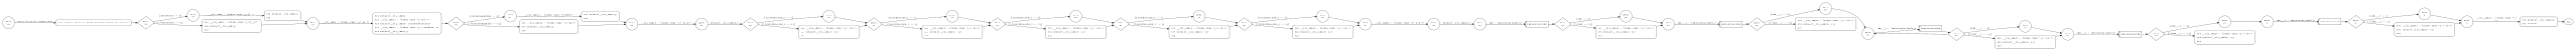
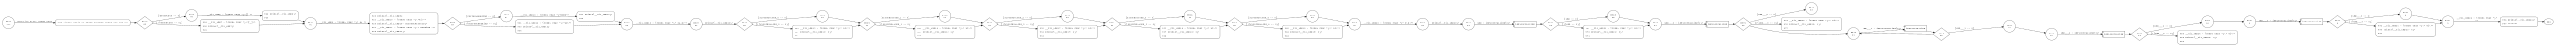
  digraph {
    fontname="Courier Prime"
    rankdir=LR
    node [fontname="Courier Prime" shape=circle]
    edge [fontname="Courier Prime"]
    n1 [label="N887\n111"]
    n2 [fillcolor=white label="Long linear chain of edges between nodes 888 and 915" penwidth=1 shape=Mrecord style="filled,bold"]
    n3 [label="N916\n82" shape=diamond]
    n4 [label="N919\n78"]
    n5 [fillcolor=white label=<<table border="0" cellborder="0" cellpadding="3" bgcolor="white"><tr><td align="right">918</td><td align="left">__cil_tmp7 = (const char *)\&quot;[_]\&quot;;</td></tr><tr><td align="right">920</td><td align="left">printf(__cil_tmp7);</td></tr><tr><td align="right">921</td><td align="left"></td></tr></table>> penwidth=1 shape=Mrecord style="filled,bold"]
    n6 [fillcolor=white label=<<table border="0" cellborder="0" cellpadding="3" bgcolor="white"><tr><td align="right">922</td><td align="left">printf(__cil_tmp8);</td></tr><tr><td align="right">923</td><td align="left"></td></tr></table>> penwidth=1 shape=Mrecord style="filled,bold"]
    n7 [label="N917\n75"]
    n8 [fillcolor=white label=<<table border="0" cellborder="0" cellpadding="3" bgcolor="white"><tr><td align="right">924</td><td align="left">printf(__cil_tmp9);</td></tr><tr><td align="right">925</td><td align="left">__cil_tmp10 = (const char *)\&quot;%i\&quot;;</td></tr><tr><td align="right">926</td><td align="left">printf(__cil_tmp10, currentFloorID);</td></tr><tr><td align="right">927</td><td align="left">__cil_tmp11 = (const char *)\&quot; heading \&quot;;</td></tr><tr><td align="right">928</td><td align="left">printf(__cil_tmp11);</td></tr></table>> penwidth=1 shape=Mrecord style="filled,bold"]
    n9 [label="N929\n69" shape=diamond]
    n10 [label="N932\n65"]
    n11 [fillcolor=white label=<<table border="0" cellborder="0" cellpadding="3" bgcolor="white"><tr><td align="right">931</td><td align="left">__cil_tmp12 = (const char *)\&quot;up\&quot;;</td></tr><tr><td align="right">933</td><td align="left">printf(__cil_tmp12);</td></tr><tr><td align="right">934</td><td align="left"></td></tr></table>> penwidth=1 shape=Mrecord style="filled,bold"]
    n12 [fillcolor=white label=<<table border="0" cellborder="0" cellpadding="3" bgcolor="white"><tr><td align="right">935</td><td align="left">printf(__cil_tmp13);</td></tr><tr><td align="right">936</td><td align="left"></td></tr></table>> penwidth=1 shape=Mrecord style="filled,bold"]
    n13 [label="N930\n62"]
    n14 [label="N937\n61"]
    n15 [label="N938\n60" shape=diamond]
    n16 [label="N941\n56"]
    n17 [fillcolor=white label=<<table border="0" cellborder="0" cellpadding="3" bgcolor="white"><tr><td align="right">940</td><td align="left">__cil_tmp15 = (const char *)\&quot; %i\&quot;;</td></tr><tr><td align="right">942</td><td align="left">printf(__cil_tmp15, 0);</td></tr><tr><td align="right">943</td><td align="left"></td></tr></table>> penwidth=1 shape=Mrecord style="filled,bold"]
    n18 [label="N939\n55" shape=diamond]
    n19 [label="N946\n51"]
    n20 [fillcolor=white label=<<table border="0" cellborder="0" cellpadding="3" bgcolor="white"><tr><td align="right">945</td><td align="left">__cil_tmp16 = (const char *)\&quot; %i\&quot;;</td></tr><tr><td align="right">967</td><td align="left">printf(__cil_tmp16, 1);</td></tr><tr><td align="right">948</td><td align="left"></td></tr></table>> penwidth=1 shape=Mrecord style="filled,bold"]
    n21 [label="N944\n52" shape=diamond]
    n22 [label="N951\n46"]
    n23 [fillcolor=white label=<<table border="0" cellborder="0" cellpadding="3" bgcolor="white"><tr><td align="right">950</td><td align="left">__cil_tmp17 = (const char *)\&quot; %i\&quot;;</td></tr><tr><td align="right">952</td><td align="left">printf(__cil_tmp17, 2);</td></tr><tr><td align="right">953</td><td align="left"></td></tr></table>> penwidth=1 shape=Mrecord style="filled,bold"]
    n24 [label="N949\n45" shape=diamond]
    n25 [label="N956\n41"]
    n26 [fillcolor=white label=<<table border="0" cellborder="0" cellpadding="3" bgcolor="white"><tr><td align="right">955</td><td align="left">__cil_tmp18 = (const char *)\&quot; %i\&quot;;</td></tr><tr><td align="right">957</td><td align="left">printf(__cil_tmp18, 3);</td></tr><tr><td align="right">958</td><td align="left"></td></tr></table>> penwidth=1 shape=Mrecord style="filled,bold"]
    n27 [label="N954\n40" shape=diamond]
    n28 [label="N961\n36"]
    n29 [fillcolor=white label=<<table border="0" cellborder="0" cellpadding="3" bgcolor="white"><tr><td align="right">960</td><td align="left">__cil_tmp19 = (const char *)\&quot; %i\&quot;;</td></tr><tr><td align="right">962</td><td align="left">printf(__cil_tmp19, 4);</td></tr><tr><td align="right">963</td><td align="left"></td></tr></table>> penwidth=1 shape=Mrecord style="filled,bold"]
    n30 [label="N959\n35"]
    n31 [label="N964\n34"]
    n32 [label="N965\n33"]
    n33 [label=isFloorCalling shape=component]
    n34 [label="N966\n32" shape=diamond]
    n35 [label="N969\n28"]
    n36 [fillcolor=white label=<<table border="0" cellborder="0" cellpadding="3" bgcolor="white"><tr><td align="right">968</td><td align="left">__cil_tmp21 = (const char *)\&quot; %i\&quot;;</td></tr><tr><td align="right">970</td><td align="left">printf(__cil_tmp21, 0);</td></tr><tr><td align="right">971</td><td align="left"></td></tr></table>> penwidth=1 shape=Mrecord style="filled,bold"]
    n37 [label="N967\n27"]
    n38 [label=isFloorCalling shape=component]
    n39 [label="N972\n26" shape=diamond]
    n40 [label="N975\n22"]
    n41 [fillcolor=white label=<<table border="0" cellborder="0" cellpadding="3" bgcolor="white"><tr><td align="right">974</td><td align="left">__cil_tmp22 = (const char *)\&quot; %i\&quot;;</td></tr><tr><td align="right">976</td><td align="left">printf(__cil_tmp22, 1);</td></tr><tr><td align="right">977</td><td align="left"></td></tr></table>> penwidth=1 shape=Mrecord style="filled,bold"]
    n42 [label="N973\n21"]
    n43 [label=isFloorCalling shape=component]
    n44 [label="N978\n20" shape=diamond]
    n45 [label="N981\n16"]
-   n46 [fillcolor=white label=<<table border="0" cellborder="0" cellpadding="3" bgcolor="white"><tr><td align="right">980</td><td align="left">__cil_tmp23 = (const char *)\&quot; %i\&quot;;</td></tr><tr><td align="right">982</td><td align="left">printf(__cil_tmp23, 2);</td></tr><tr><td align="right">983</td><td align="left"></td></tr></table>> penwidth=1 shape=Mrecord style="filled,bold"]
    n47 [label="N979\n15"]
    n48 [label=isFloorCalling shape=component]
    n49 [label="N984\n54" shape=diamond]
    n50 [label="N987\n10"]
    n51 [fillcolor=white label=<<table border="0" cellborder="0" cellpadding="3" bgcolor="white"><tr><td align="right">986</td><td align="left">__cil_tmp24 = (const char *)\&quot; %i\&quot;;</td></tr><tr><td align="right">988</td><td align="left">printf(__cil_tmp24, 3);</td></tr><tr><td align="right">989</td><td align="left"></td></tr></table>> penwidth=1 shape=Mrecord style="filled,bold"]
    n52 [label="N985\n9"]
    n53 [label=isFloorCalling shape=component]
    n54 [label="N990\n8" shape=diamond]
    n55 [label="N993\n4"]
    n56 [fillcolor=white label=<<table border="0" cellborder="0" cellpadding="3" bgcolor="white"><tr><td align="right">992</td><td align="left">__cil_tmp25 = (const char *)\&quot; %i\&quot;;</td></tr><tr><td align="right">994</td><td align="left">printf(__cil_tmp25, 4);</td></tr><tr><td align="right">995</td><td align="left"></td></tr></table>> penwidth=1 shape=Mrecord style="filled,bold"]
    n57 [label="N991\n3"]
    n58 [fillcolor=white label=<<table border="0" cellborder="0" cellpadding="3" bgcolor="white"><tr><td align="right">996</td><td align="left">printf(__cil_tmp26);</td></tr><tr><td align="right">997</td><td align="left">return;</td></tr></table>> penwidth=1 shape=Mrecord style="filled,bold"]
    886 [shape=""]
    n1 -> n2 [label="Function start dummy edge"]
    n2 -> n3
    n3 -> n4 [label="[doorState == 0]"]
    n3 -> n5 [label="[!(doorState == 0)]"]
    n4 -> n6 [label="__cil_tmp8 = (const char *)\"[] \";"]
    n5 -> n7
    n6 -> n7
    n7 -> n8 [label="__cil_tmp9 = (const char *)\" at \";"]
    n8 -> n9
    n9 -> n10 [label="[currentHeading == 0]"]
    n9 -> n11 [label="[!(currentHeading == 0)]"]
    n10 -> n12 [label="__cil_tmp13 = (const char *)\"down\";"]
    n11 -> n13
    n12 -> n13
    n13 -> n14 [label="__cil_tmp14 = (const char *)\" IL_p:\";"]
    n14 -> n15 [label="printf(__cil_tmp20);"]
    n15 -> n16 [label="[floorButtons_0 == 0]"]
    n15 -> n17 [label="[!(floorButtons_0 == 0)]"]
    n16 -> n18
    n17 -> n18
    n18 -> n19 [label="[floorButtons_1 == 0]"]
    n18 -> n20 [label="[!(floorButtons_1 == 0)]"]
    n19 -> n21
    n20 -> n21
    n21 -> n22 [label="[floorButtons_2 == 0]"]
    n21 -> n23 [label="[!(floorButtons_2 == 0)]"]
    n22 -> n24
    n23 -> n24
    n24 -> n25 [label="[floorButtons_3 == 0]"]
    n24 -> n26 [label="[!(floorButtons_3 == 0)]"]
    n25 -> n27
    n26 -> n27
    n27 -> n28 [label="[floorButtons_4 == 0]"]
    n27 -> n29 [label="[!(floorButtons_4 == 0)]"]
    n28 -> n30
    n29 -> n30
    n30 -> n31 [label="__cil_tmp20 = (const char *)\" F_p:\";"]
    n31 -> n32 [label="printf(__cil_tmp20);"]
    n32 -> n33 [label="tmp = isFloorCalling(0);"]
    n33 -> n34
    n34 -> n35 [label="[tmp == 0]"]
    n34 -> n36 [label="[!(tmp == 0)]"]
    n35 -> n37
    n36 -> n37
    n37 -> n38 [label="tmp___0 = isFloorCalling(1);"]
    n38 -> n39
    n39 -> n40 [label="[tmp___0 == 0]"]
    n39 -> n41 [label="[!(tmp___0 == 0)]"]
-   n40 -> n42
+   n39 -> n42
    n42 -> n43 [label="tmp___1 = isFloorCalling(2);"]
    n43 -> n44
    n44 -> n42
    n44 -> n45 [label="[tmp___1 == 0]"]
-   n44 -> n46 [label="[!(tmp___1 == 0)]"]
    n45 -> n47
-   n46 -> n47
    n47 -> n48 [label="tmp___2 = isFloorCalling(3);"]
    n48 -> n49
    n49 -> n50 [label="[tmp___2 == 0]"]
    n49 -> n51 [label="[!(tmp___2 == 0)]"]
    n50 -> n52
    n52 -> n53 [label="tmp___3 = isFloorCalling(4);"]
    n53 -> n54
    n54 -> n55 [label="[tmp___3 == 0]"]
    n54 -> n56 [label="[!(tmp___3 == 0)]"]
    n55 -> n57
    n56 -> n57
    n57 -> n58 [label="__cil_tmp26 = (const char *)\"\n\";"]
    n58 -> 886
  }
